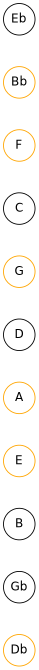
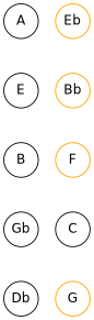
  graph {
    mindist=.1
    node [fontname=Helvetica margin=0 shape=circle color=orange]
    edge [style=invis]
-   E
+   E [color=""]
    B [color=""]
    Gb [color=""]
-   Db
-   Eb [color=black]
+   Db [color=black]
+   Eb
    Bb
    F
    C [color=""]
    G
-   D [color=""]
-   A
+   A [color=black]
    subgraph sub_1 {
      E
      B
      Gb
      Db
      Eb
      Bb
      F
      C
      G
-     D
      A
    }
    E -- B
    B -- Gb
    Gb -- Db
    Eb -- Bb
    Bb -- F
    F -- C
    C -- G
-   G -- D
-   D -- A
    A -- E
  }
